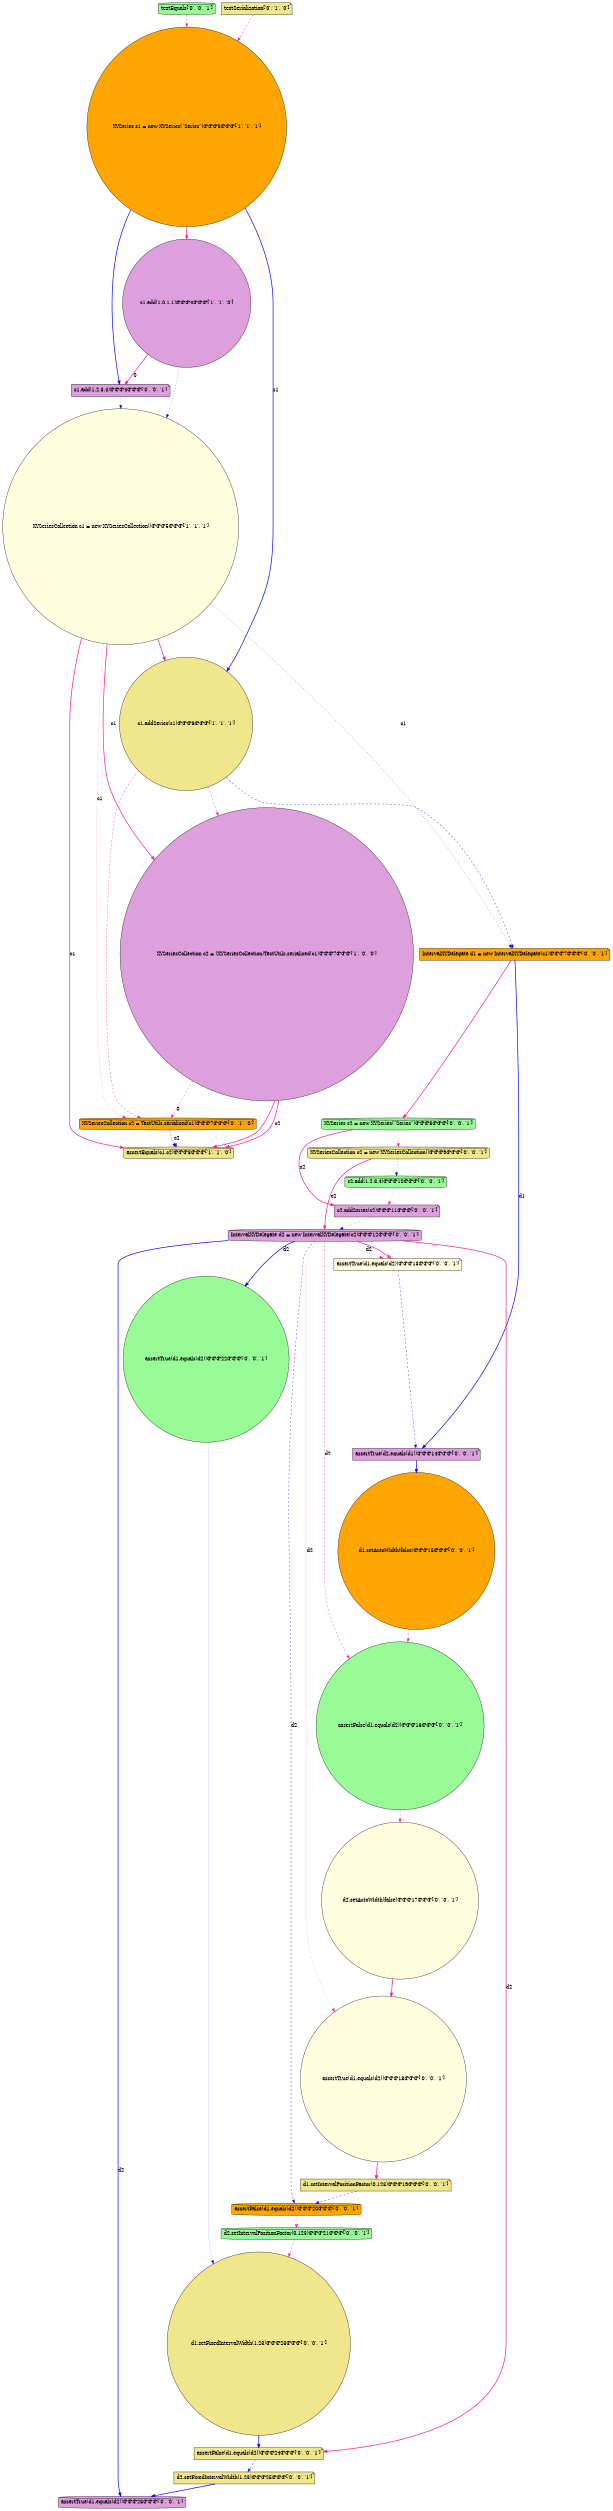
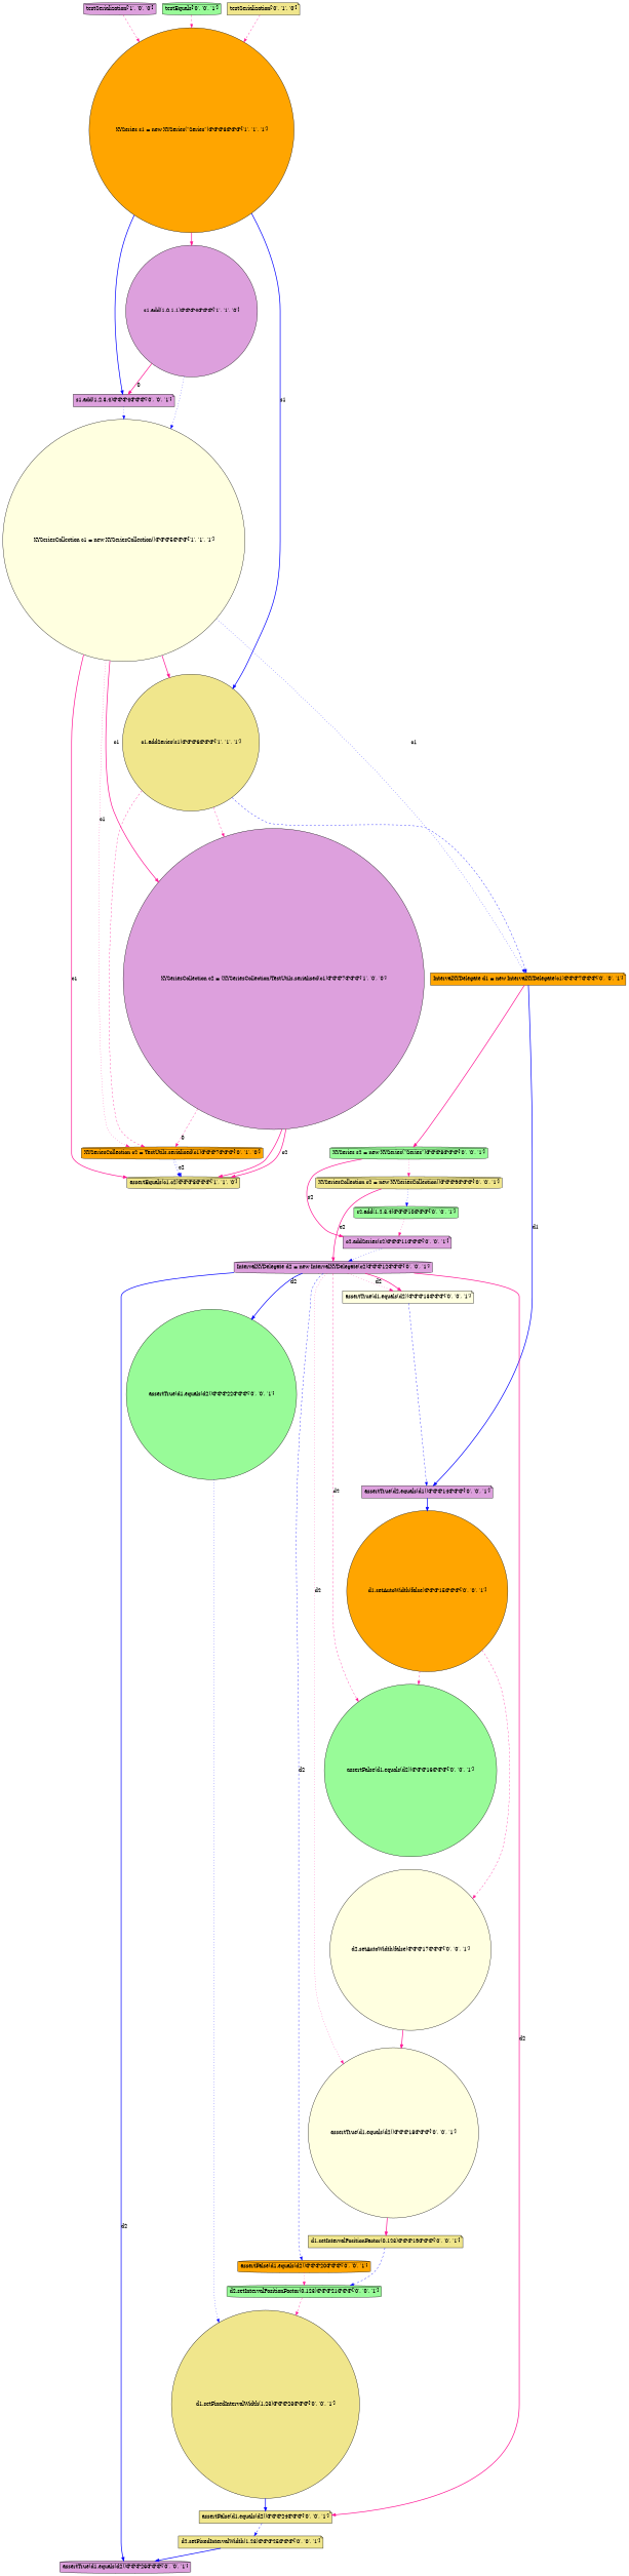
  digraph {
    node [fillcolor=khaki shape=cylinder style=filled]
    edge [color=deeppink style=bold]
    n1 [label="d2.setFixedIntervalWidth(1.23)@@@25@@@['0', '0', '1']" shape=note]
    n2 [fillcolor=plum label="assertTrue(d1.equals(d2))@@@26@@@['0', '0', '1']"]
    n3 [fillcolor=plum label="s1.add(1.0,1.1)@@@4@@@['1', '1', '0']" shape=circle]
    n4 [fillcolor=lightyellow label="XYSeriesCollection c1 = new XYSeriesCollection()@@@5@@@['1', '1', '1']" shape=circle]
    n5 [fillcolor=plum label="s1.add(1.2,3.4)@@@4@@@['0', '0', '1']" shape=note]
    n6 [fillcolor=orange label="XYSeriesCollection c2 = TestUtils.serialised(c1)@@@7@@@['0', '1', '0']"]
    n7 [label="assertEquals(c1,c2)@@@8@@@['1', '1', '0']"]
    n8 [label="c1.addSeries(s1)@@@6@@@['1', '1', '1']" shape=circle]
    n9 [fillcolor=plum label="XYSeriesCollection c2 = (XYSeriesCollection)TestUtils.serialised(c1)@@@7@@@['1', '0', '0']" shape=circle]
    n10 [fillcolor=orange label="IntervalXYDelegate d1 = new IntervalXYDelegate(c1)@@@7@@@['0', '0', '1']" shape=note]
+   n11 [fillcolor=plum label="testSerialization['1', '0', '0']"]
    n12 [fillcolor=orange label="XYSeries s1 = new XYSeries(\"Series\")@@@3@@@['1', '1', '1']" shape=circle]
    n13 [label="XYSeriesCollection c2 = new XYSeriesCollection()@@@9@@@['0', '0', '1']"]
    n14 [fillcolor=palegreen label="s2.add(1.2,3.4)@@@10@@@['0', '0', '1']"]
    n15 [fillcolor=plum label="IntervalXYDelegate d2 = new IntervalXYDelegate(c2)@@@12@@@['0', '0', '1']"]
    n16 [fillcolor=plum label="c2.addSeries(s2)@@@11@@@['0', '0', '1']" shape=note]
    n17 [fillcolor=palegreen label="assertFalse(d1.equals(d2))@@@16@@@['0', '0', '1']" shape=circle]
    n18 [fillcolor=orange label="assertFalse(d1.equals(d2))@@@20@@@['0', '0', '1']"]
    n19 [label="assertFalse(d1.equals(d2))@@@24@@@['0', '0', '1']" shape=note]
    n20 [fillcolor=palegreen label="assertTrue(d1.equals(d2))@@@22@@@['0', '0', '1']" shape=circle]
    n21 [fillcolor=lightyellow label="assertTrue(d1.equals(d2))@@@13@@@['0', '0', '1']" shape=note]
    n22 [fillcolor=lightyellow label="assertTrue(d1.equals(d2))@@@18@@@['0', '0', '1']" shape=circle]
    n23 [fillcolor=orange label="d1.setAutoWidth(false)@@@15@@@['0', '0', '1']" shape=circle]
    n24 [fillcolor=lightyellow label="d2.setAutoWidth(false)@@@17@@@['0', '0', '1']" shape=circle]
    n25 [label="d1.setIntervalPositionFactor(0.123)@@@19@@@['0', '0', '1']" shape=note]
    n26 [fillcolor=palegreen label="d2.setIntervalPositionFactor(0.123)@@@21@@@['0', '0', '1']"]
    n27 [fillcolor=plum label="assertTrue(d2.equals(d1))@@@14@@@['0', '0', '1']" shape=note]
    n28 [fillcolor=palegreen label="XYSeries s2 = new XYSeries(\"Series\")@@@8@@@['0', '0', '1']"]
    n29 [label="d1.setFixedIntervalWidth(1.23)@@@23@@@['0', '0', '1']" shape=circle]
    n30 [fillcolor=palegreen label="testEquals['0', '0', '1']"]
    n31 [label="testSerialization['0', '1', '0']" shape=note]
    n1 -> n2 [color=blue]
    n3 -> n4 [color=blue style=dotted]
    n3 -> n5 [label=0]
    n4 -> n6 [label=c1 style=dotted]
    n4 -> n7 [label=c1]
    n4 -> n8
    n4 -> n9 [label=c1]
    n4 -> n10 [color=blue label=c1 style=dotted]
    n5 -> n4 [color=blue style=dotted]
    n6 -> n7 [color=blue style=dotted]
    n6 -> n7 [color=blue label=c2 style=dotted]
    n8 -> n6 [style=dashed]
    n8 -> n9 [style=dashed]
    n8 -> n10 [color=blue style=dashed]
    n9 -> n6 [label=0 style=dashed]
    n9 -> n7
    n9 -> n7 [label=c2]
    n10 -> n27 [color=blue label=d1]
    n10 -> n28
+   n11 -> n12 [style=dashed]
    n12 -> n3
    n12 -> n5 [color=blue]
    n12 -> n8 [color=blue label=s1]
    n13 -> n14 [color=blue style=dotted]
    n13 -> n15 [label=c2]
    n14 -> n16 [style=dotted]
    n15 -> n2 [color=blue label=d2]
    n15 -> n17 [label=d2 style=dashed]
    n15 -> n18 [color=blue label=d2 style=dashed]
    n15 -> n19 [label=d2]
    n15 -> n20 [color=blue label=d2]
    n15 -> n21 [label=d2 style=dotted]
    n15 -> n21
    n15 -> n22 [label=d2 style=dotted]
    n16 -> n15 [color=blue style=dotted]
-   n17 -> n24 [style=dashed]
+   n23 -> n24 [style=dashed]
    n18 -> n26 [style=dotted]
    n19 -> n1 [color=blue style=dashed]
    n20 -> n29 [color=blue style=dotted]
    n21 -> n27 [color=blue style=dashed]
    n22 -> n25
    n23 -> n17 [style=dashed]
    n24 -> n22
-   n25 -> n18 [color=blue style=dashed]
+   n25 -> n26 [color=blue style=dashed]
    n26 -> n29 [style=dashed]
    n27 -> n23 [color=blue]
    n28 -> n13 [style=dotted]
    n28 -> n16 [label=s2]
    n29 -> n19 [color=blue]
    n30 -> n12 [style=dashed]
    n31 -> n12 [style=dashed]
  }
